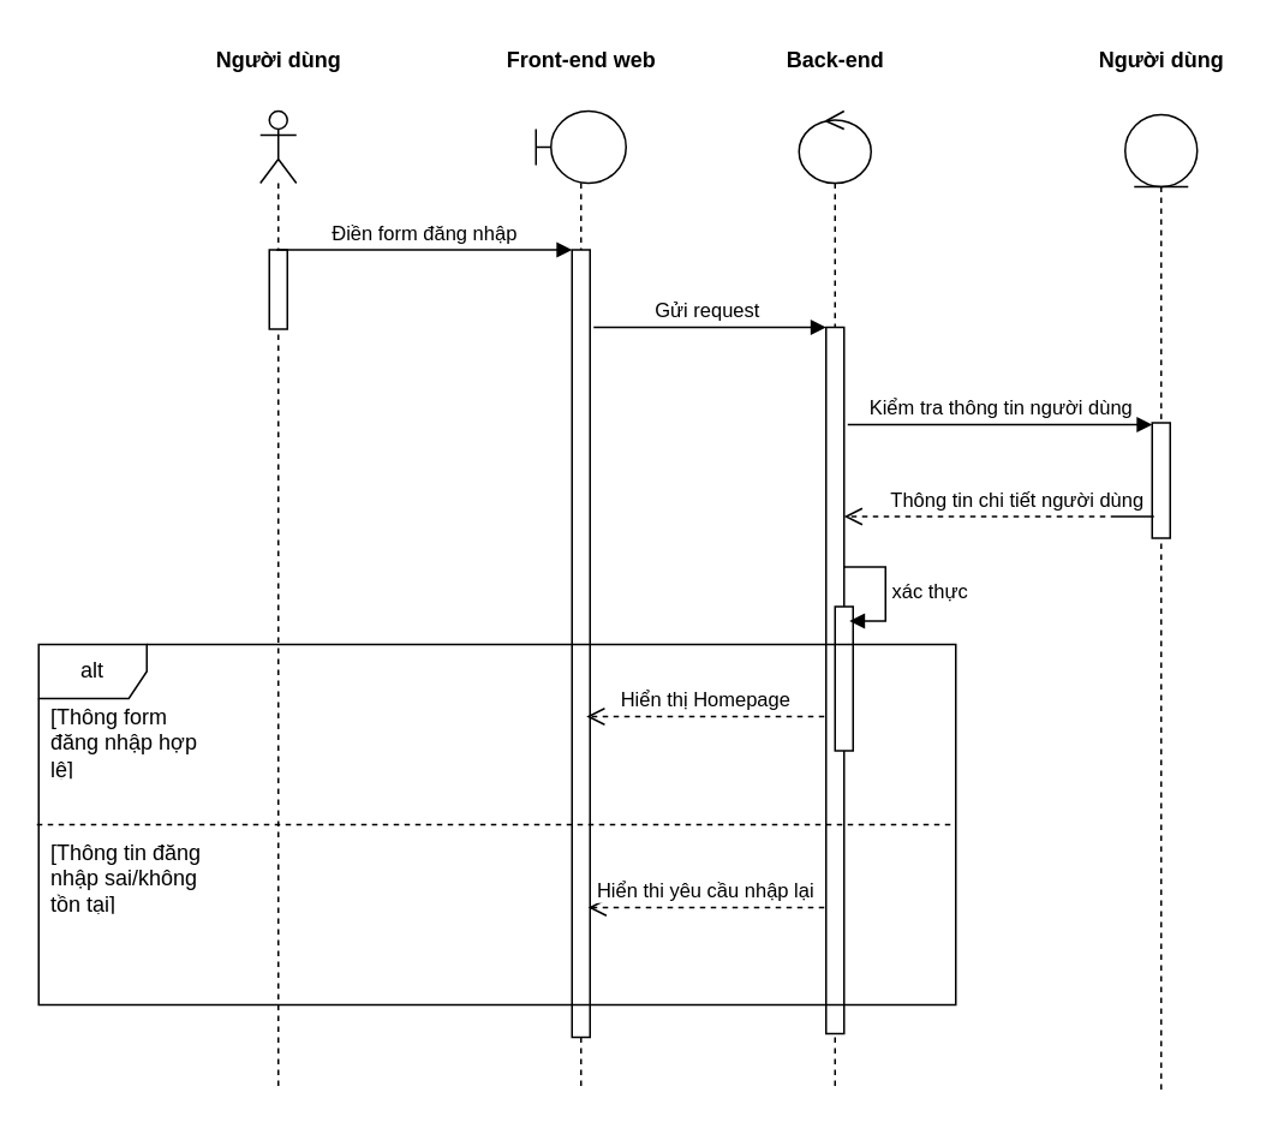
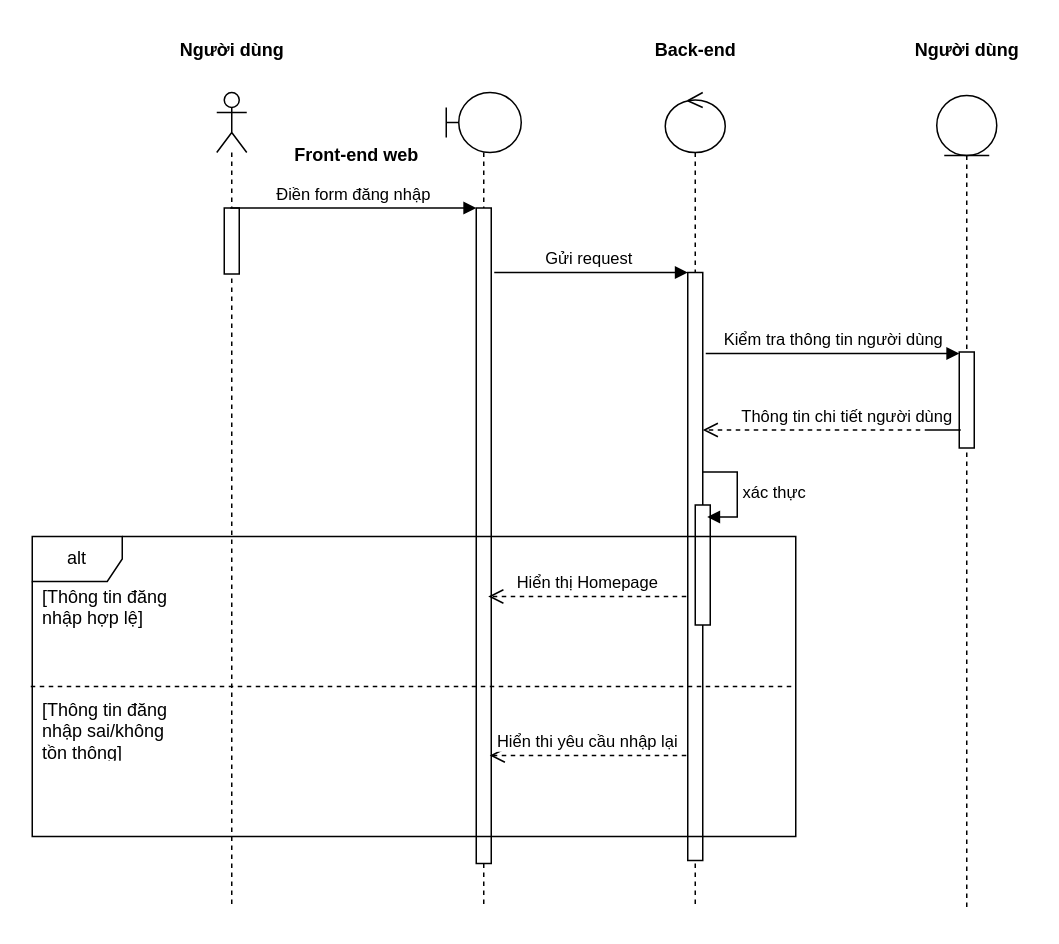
  <mxCell id="0" />
  <mxCell id="1" parent="0" />
  <mxCell id="2" value="" style="shape=umlLifeline;perimeter=lifelinePerimeter;whiteSpace=wrap;html=1;container=1;dropTarget=0;collapsible=0;recursiveResize=0;outlineConnect=0;portConstraint=eastwest;newEdgeStyle={&quot;edgeStyle&quot;:&quot;elbowEdgeStyle&quot;,&quot;elbow&quot;:&quot;vertical&quot;,&quot;curved&quot;:0,&quot;rounded&quot;:0};participant=umlActor;" vertex="1" parent="1"><mxGeometry x="144" y="61" width="20" height="543" as="geometry" /></mxCell>
  <mxCell id="3" value="" style="html=1;points=[];perimeter=orthogonalPerimeter;outlineConnect=0;targetShapes=umlLifeline;portConstraint=eastwest;newEdgeStyle={&quot;edgeStyle&quot;:&quot;elbowEdgeStyle&quot;,&quot;elbow&quot;:&quot;vertical&quot;,&quot;curved&quot;:0,&quot;rounded&quot;:0};" vertex="1" parent="2"><mxGeometry x="5" y="77" width="10" height="44" as="geometry" /></mxCell>
  <mxCell id="4" value="" style="shape=umlLifeline;perimeter=lifelinePerimeter;whiteSpace=wrap;html=1;container=1;dropTarget=0;collapsible=0;recursiveResize=0;outlineConnect=0;portConstraint=eastwest;newEdgeStyle={&quot;edgeStyle&quot;:&quot;elbowEdgeStyle&quot;,&quot;elbow&quot;:&quot;vertical&quot;,&quot;curved&quot;:0,&quot;rounded&quot;:0};participant=umlBoundary;" vertex="1" parent="1"><mxGeometry x="297" y="61" width="50" height="543" as="geometry" /></mxCell>
  <mxCell id="5" value="" style="html=1;points=[];perimeter=orthogonalPerimeter;outlineConnect=0;targetShapes=umlLifeline;portConstraint=eastwest;newEdgeStyle={&quot;edgeStyle&quot;:&quot;elbowEdgeStyle&quot;,&quot;elbow&quot;:&quot;vertical&quot;,&quot;curved&quot;:0,&quot;rounded&quot;:0};" vertex="1" parent="4"><mxGeometry x="20" y="77" width="10" height="437" as="geometry" /></mxCell>
  <mxCell id="6" value="" style="shape=umlLifeline;perimeter=lifelinePerimeter;whiteSpace=wrap;html=1;container=1;dropTarget=0;collapsible=0;recursiveResize=0;outlineConnect=0;portConstraint=eastwest;newEdgeStyle={&quot;edgeStyle&quot;:&quot;elbowEdgeStyle&quot;,&quot;elbow&quot;:&quot;vertical&quot;,&quot;curved&quot;:0,&quot;rounded&quot;:0};participant=umlEntity;" vertex="1" parent="1"><mxGeometry x="624" y="63" width="40" height="544" as="geometry" /></mxCell>
  <mxCell id="7" value="" style="html=1;points=[];perimeter=orthogonalPerimeter;outlineConnect=0;targetShapes=umlLifeline;portConstraint=eastwest;newEdgeStyle={&quot;edgeStyle&quot;:&quot;elbowEdgeStyle&quot;,&quot;elbow&quot;:&quot;vertical&quot;,&quot;curved&quot;:0,&quot;rounded&quot;:0};" vertex="1" parent="6"><mxGeometry x="15" y="171" width="10" height="64" as="geometry" /></mxCell>
  <mxCell id="8" value="" style="shape=umlLifeline;perimeter=lifelinePerimeter;whiteSpace=wrap;html=1;container=1;dropTarget=0;collapsible=0;recursiveResize=0;outlineConnect=0;portConstraint=eastwest;newEdgeStyle={&quot;edgeStyle&quot;:&quot;elbowEdgeStyle&quot;,&quot;elbow&quot;:&quot;vertical&quot;,&quot;curved&quot;:0,&quot;rounded&quot;:0};participant=umlControl;" vertex="1" parent="1"><mxGeometry x="443" y="61" width="40" height="543" as="geometry" /></mxCell>
  <mxCell id="9" value="" style="html=1;points=[];perimeter=orthogonalPerimeter;outlineConnect=0;targetShapes=umlLifeline;portConstraint=eastwest;newEdgeStyle={&quot;edgeStyle&quot;:&quot;elbowEdgeStyle&quot;,&quot;elbow&quot;:&quot;vertical&quot;,&quot;curved&quot;:0,&quot;rounded&quot;:0};" vertex="1" parent="8"><mxGeometry x="15" y="120" width="10" height="392" as="geometry" /></mxCell>
  <mxCell id="10" value="" style="html=1;points=[];perimeter=orthogonalPerimeter;outlineConnect=0;targetShapes=umlLifeline;portConstraint=eastwest;newEdgeStyle={&quot;edgeStyle&quot;:&quot;elbowEdgeStyle&quot;,&quot;elbow&quot;:&quot;vertical&quot;,&quot;curved&quot;:0,&quot;rounded&quot;:0};" vertex="1" parent="8"><mxGeometry x="20" y="275" width="10" height="80" as="geometry" /></mxCell>
  <mxCell id="11" value="Điền form đăng nhập" style="html=1;verticalAlign=bottom;endArrow=block;edgeStyle=elbowEdgeStyle;elbow=vertical;curved=0;rounded=0;" edge="1" parent="1"><mxGeometry width="80" relative="1" as="geometry"><mxPoint x="153" y="138" as="sourcePoint" /><mxPoint x="317" y="138" as="targetPoint" /></mxGeometry></mxCell>
  <mxCell id="12" value="Gửi request" style="html=1;verticalAlign=bottom;endArrow=block;edgeStyle=elbowEdgeStyle;elbow=vertical;curved=0;rounded=0;" edge="1" parent="1" target="9"><mxGeometry width="80" relative="1" as="geometry"><mxPoint x="333" y="181" as="sourcePoint" /><mxPoint x="457" y="181" as="targetPoint" /><Array as="points"><mxPoint x="329" y="181" /></Array></mxGeometry></mxCell>
  <mxCell id="13" value="Kiểm tra thông tin người dùng" style="html=1;verticalAlign=bottom;endArrow=block;edgeStyle=elbowEdgeStyle;elbow=vertical;curved=0;rounded=0;" edge="1" parent="1" target="7"><mxGeometry width="80" relative="1" as="geometry"><mxPoint x="470" y="235" as="sourcePoint" /><mxPoint x="632" y="235" as="targetPoint" /><Array as="points"><mxPoint x="533" y="235" /></Array></mxGeometry></mxCell>
  <mxCell id="14" value="Thông tin chi tiết người dùng" style="html=1;verticalAlign=bottom;endArrow=open;dashed=1;endSize=8;edgeStyle=elbowEdgeStyle;elbow=vertical;curved=0;rounded=0;" edge="1" parent="1" target="9"><mxGeometry relative="1" as="geometry"><mxPoint x="619" y="286" as="sourcePoint" /><mxPoint x="472" y="286" as="targetPoint" /><Array as="points"><mxPoint x="640" y="286" /></Array></mxGeometry></mxCell>
  <mxCell id="15" value="xác thực" style="html=1;align=left;spacingLeft=2;endArrow=block;rounded=0;edgeStyle=orthogonalEdgeStyle;curved=0;rounded=0;" edge="1" parent="1" source="9"><mxGeometry relative="1" as="geometry"><mxPoint x="478" y="314" as="sourcePoint" /><Array as="points"><mxPoint x="491" y="314" /><mxPoint x="491" y="344" /></Array><mxPoint x="471" y="344" as="targetPoint" /></mxGeometry></mxCell>
  <mxCell id="16" value="Hiển thị Homepage" style="html=1;verticalAlign=bottom;endArrow=open;dashed=1;endSize=8;edgeStyle=elbowEdgeStyle;elbow=vertical;curved=0;rounded=0;entryX=0.8;entryY=0.442;entryDx=0;entryDy=0;entryPerimeter=0;" edge="1" parent="1"><mxGeometry relative="1" as="geometry"><mxPoint x="457" y="397" as="sourcePoint" /><mxPoint x="325" y="397.012" as="targetPoint" /></mxGeometry></mxCell>
  <mxCell id="17" value="Người dùng" style="text;align=center;fontStyle=1;verticalAlign=middle;spacingLeft=3;spacingRight=3;strokeColor=none;rotatable=0;points=[[0,0.5],[1,0.5]];portConstraint=eastwest;html=1;" vertex="1" parent="1"><mxGeometry x="114" y="20" width="80" height="26" as="geometry" /></mxCell>
- <mxCell id="18" value="Front-end web" style="text;align=center;fontStyle=1;verticalAlign=middle;spacingLeft=3;spacingRight=3;strokeColor=none;rotatable=0;points=[[0,0.5],[1,0.5]];portConstraint=eastwest;html=1;" vertex="1" parent="1"><mxGeometry x="282" y="20" width="80" height="26" as="geometry" /></mxCell>
+ <mxCell id="18" value="Front-end web" style="text;align=center;fontStyle=1;verticalAlign=middle;spacingLeft=3;spacingRight=3;strokeColor=none;rotatable=0;points=[[0,0.5],[1,0.5]];portConstraint=eastwest;html=1;" vertex="1" parent="1"><mxGeometry x="197" y="90" width="80" height="26" as="geometry" /></mxCell>
  <mxCell id="19" value="Back-end" style="text;align=center;fontStyle=1;verticalAlign=middle;spacingLeft=3;spacingRight=3;strokeColor=none;rotatable=0;points=[[0,0.5],[1,0.5]];portConstraint=eastwest;html=1;" vertex="1" parent="1"><mxGeometry x="423" y="20" width="80" height="26" as="geometry" /></mxCell>
  <mxCell id="20" value="Người dùng" style="text;align=center;fontStyle=1;verticalAlign=middle;spacingLeft=3;spacingRight=3;strokeColor=none;rotatable=0;points=[[0,0.5],[1,0.5]];portConstraint=eastwest;html=1;" vertex="1" parent="1"><mxGeometry x="604" y="20" width="80" height="26" as="geometry" /></mxCell>
  <mxCell id="21" value="alt" style="shape=umlFrame;whiteSpace=wrap;html=1;pointerEvents=0;" vertex="1" parent="1"><mxGeometry x="21" y="357" width="509" height="200" as="geometry" /></mxCell>
  <mxCell id="22" value="" style="line;strokeWidth=1;fillColor=none;align=left;verticalAlign=middle;spacingTop=-1;spacingLeft=3;spacingRight=3;rotatable=0;labelPosition=right;points=[];portConstraint=eastwest;strokeColor=inherit;dashed=1;" vertex="1" parent="1"><mxGeometry x="20" y="453" width="509" height="8" as="geometry" /></mxCell>
- <mxCell id="23" value="[Thông form đăng nhập hợp lệ]" style="text;strokeColor=none;fillColor=none;align=left;verticalAlign=top;spacingLeft=4;spacingRight=4;overflow=hidden;rotatable=0;points=[[0,0.5],[1,0.5]];portConstraint=eastwest;whiteSpace=wrap;html=1;" vertex="1" parent="1"><mxGeometry x="22" y="384" width="100" height="45" as="geometry" /></mxCell>
- <mxCell id="24" value="[Thông tin đăng nhập sai/không tồn tại]" style="text;strokeColor=none;fillColor=none;align=left;verticalAlign=top;spacingLeft=4;spacingRight=4;overflow=hidden;rotatable=0;points=[[0,0.5],[1,0.5]];portConstraint=eastwest;whiteSpace=wrap;html=1;" vertex="1" parent="1"><mxGeometry x="22" y="459" width="100" height="45" as="geometry" /></mxCell>
+ <mxCell id="23" value="[Thông tin đăng nhập hợp lệ]" style="text;strokeColor=none;fillColor=none;align=left;verticalAlign=top;spacingLeft=4;spacingRight=4;overflow=hidden;rotatable=0;points=[[0,0.5],[1,0.5]];portConstraint=eastwest;whiteSpace=wrap;html=1;" vertex="1" parent="1"><mxGeometry x="22" y="384" width="100" height="45" as="geometry" /></mxCell>
+ <mxCell id="24" value="[Thông tin đăng nhập sai/không tồn thông]" style="text;strokeColor=none;fillColor=none;align=left;verticalAlign=top;spacingLeft=4;spacingRight=4;overflow=hidden;rotatable=0;points=[[0,0.5],[1,0.5]];portConstraint=eastwest;whiteSpace=wrap;html=1;" vertex="1" parent="1"><mxGeometry x="22" y="459" width="100" height="45" as="geometry" /></mxCell>
  <mxCell id="25" value="Hiển thi yêu cầu nhập lại" style="html=1;verticalAlign=bottom;endArrow=open;dashed=1;endSize=8;edgeStyle=elbowEdgeStyle;elbow=vertical;curved=0;rounded=0;" edge="1" parent="1"><mxGeometry relative="1" as="geometry"><mxPoint x="457" y="503" as="sourcePoint" /><mxPoint x="326" y="503" as="targetPoint" /></mxGeometry></mxCell>
